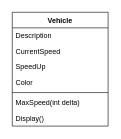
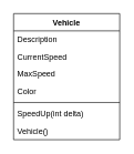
  <mxCell id="0" />
  <mxCell id="1" parent="0" />
  <mxCell id="2" value="Vehicle" style="swimlane;fontStyle=1;align=center;verticalAlign=top;childLayout=stackLayout;horizontal=1;startSize=26;horizontalStack=0;resizeParent=1;resizeLast=0;collapsible=1;marginBottom=0;rounded=0;shadow=0;strokeWidth=1;" parent="1" vertex="1"><mxGeometry x="20" y="20" width="160" height="190" as="geometry"><mxRectangle x="230" y="140" width="160" height="26" as="alternateBounds" /></mxGeometry></mxCell>
  <mxCell id="3" value="Description" style="text;align=left;verticalAlign=top;spacingLeft=4;spacingRight=4;overflow=hidden;rotatable=0;points=[[0,0.5],[1,0.5]];portConstraint=eastwest;" parent="2" vertex="1"><mxGeometry y="26" width="160" height="26" as="geometry" /></mxCell>
  <mxCell id="4" value="CurrentSpeed" style="text;align=left;verticalAlign=top;spacingLeft=4;spacingRight=4;overflow=hidden;rotatable=0;points=[[0,0.5],[1,0.5]];portConstraint=eastwest;rounded=0;shadow=0;html=0;" parent="2" vertex="1"><mxGeometry y="52" width="160" height="26" as="geometry" /></mxCell>
- <mxCell id="5" value="SpeedUp" style="text;align=left;verticalAlign=top;spacingLeft=4;spacingRight=4;overflow=hidden;rotatable=0;points=[[0,0.5],[1,0.5]];portConstraint=eastwest;rounded=0;shadow=0;html=0;" parent="2" vertex="1"><mxGeometry y="78" width="160" height="26" as="geometry" /></mxCell>
+ <mxCell id="5" value="MaxSpeed" style="text;align=left;verticalAlign=top;spacingLeft=4;spacingRight=4;overflow=hidden;rotatable=0;points=[[0,0.5],[1,0.5]];portConstraint=eastwest;rounded=0;shadow=0;html=0;" parent="2" vertex="1"><mxGeometry y="78" width="160" height="26" as="geometry" /></mxCell>
  <mxCell id="6" value="Color" style="text;align=left;verticalAlign=top;spacingLeft=4;spacingRight=4;overflow=hidden;rotatable=0;points=[[0,0.5],[1,0.5]];portConstraint=eastwest;rounded=0;shadow=0;html=0;" vertex="1" parent="2"><mxGeometry y="104" width="160" height="26" as="geometry" /></mxCell>
  <mxCell id="7" value="" style="line;html=1;strokeWidth=1;align=left;verticalAlign=middle;spacingTop=-1;spacingLeft=3;spacingRight=3;rotatable=0;labelPosition=right;points=[];portConstraint=eastwest;" parent="2" vertex="1"><mxGeometry y="130" width="160" height="8" as="geometry" /></mxCell>
- <mxCell id="8" value="MaxSpeed(int delta)" style="text;align=left;verticalAlign=top;spacingLeft=4;spacingRight=4;overflow=hidden;rotatable=0;points=[[0,0.5],[1,0.5]];portConstraint=eastwest;" parent="2" vertex="1"><mxGeometry y="138" width="160" height="26" as="geometry" /></mxCell>
- <mxCell id="9" value="Display()" style="text;align=left;verticalAlign=top;spacingLeft=4;spacingRight=4;overflow=hidden;rotatable=0;points=[[0,0.5],[1,0.5]];portConstraint=eastwest;" vertex="1" parent="2"><mxGeometry y="164" width="160" height="26" as="geometry" /></mxCell>
+ <mxCell id="8" value="SpeedUp(int delta)" style="text;align=left;verticalAlign=top;spacingLeft=4;spacingRight=4;overflow=hidden;rotatable=0;points=[[0,0.5],[1,0.5]];portConstraint=eastwest;" parent="2" vertex="1"><mxGeometry y="138" width="160" height="26" as="geometry" /></mxCell>
+ <mxCell id="9" value="Vehicle()" style="text;align=left;verticalAlign=top;spacingLeft=4;spacingRight=4;overflow=hidden;rotatable=0;points=[[0,0.5],[1,0.5]];portConstraint=eastwest;" vertex="1" parent="2"><mxGeometry y="164" width="160" height="26" as="geometry" /></mxCell>
